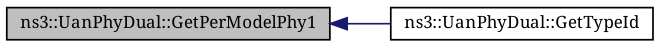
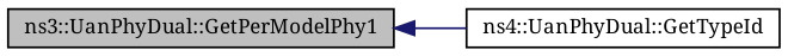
  digraph {
    rankdir=LR
    fontname="Noto Serif"
    node [color=black fontname="Noto Serif" fontsize=10 shape=record style=filled]
    n1 [fillcolor=grey75 fontcolor=black height=0.2 label="ns3::UanPhyDual::GetPerModelPhy1" width=0.4]
-   n2 [fillcolor=white height=0.2 label="ns3::UanPhyDual::GetTypeId" width=0.4]
+   n2 [fillcolor=white height=0.2 label="ns4::UanPhyDual::GetTypeId" width=0.4]
    n1 -> n2 [color=midnightblue dir=back fontname="Noto Serif" fontsize=10 labelfontname=Helvetica labelfontsize=10 style=solid]
  }
